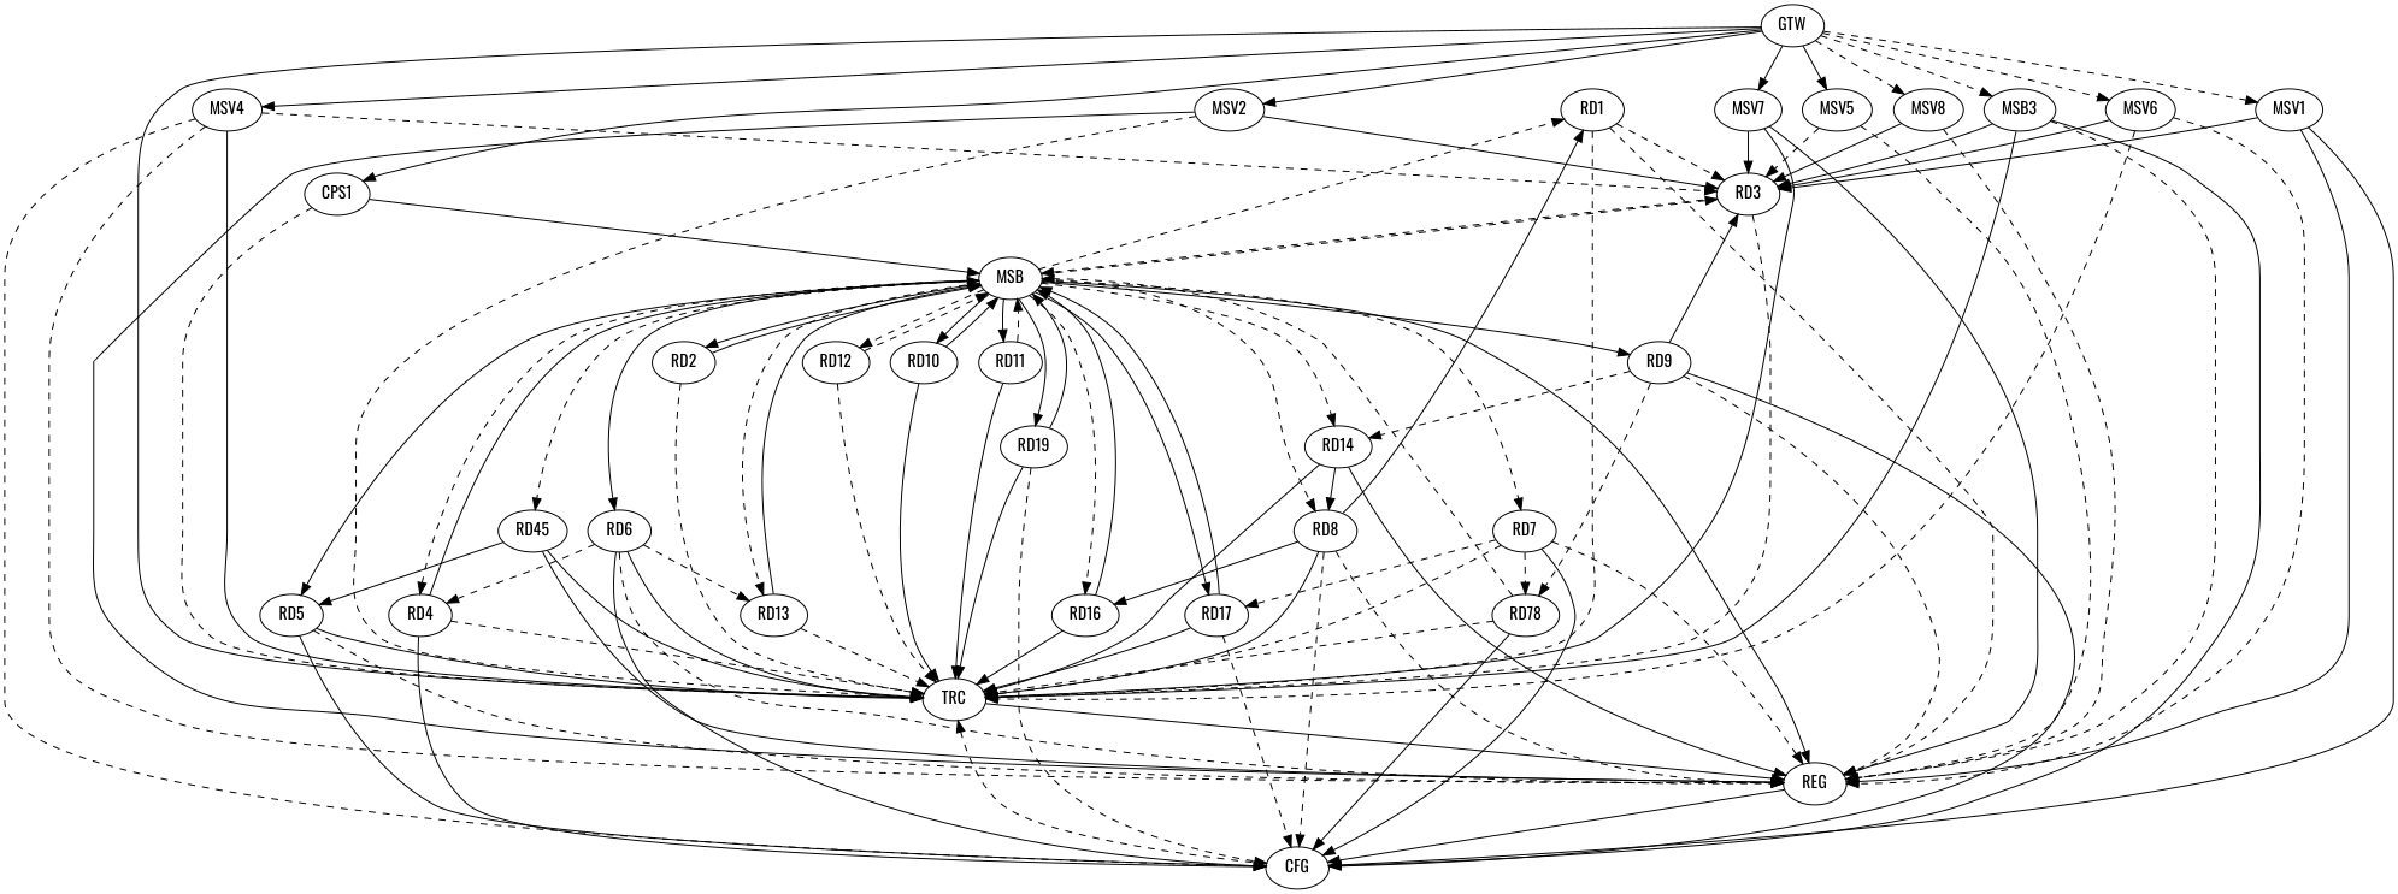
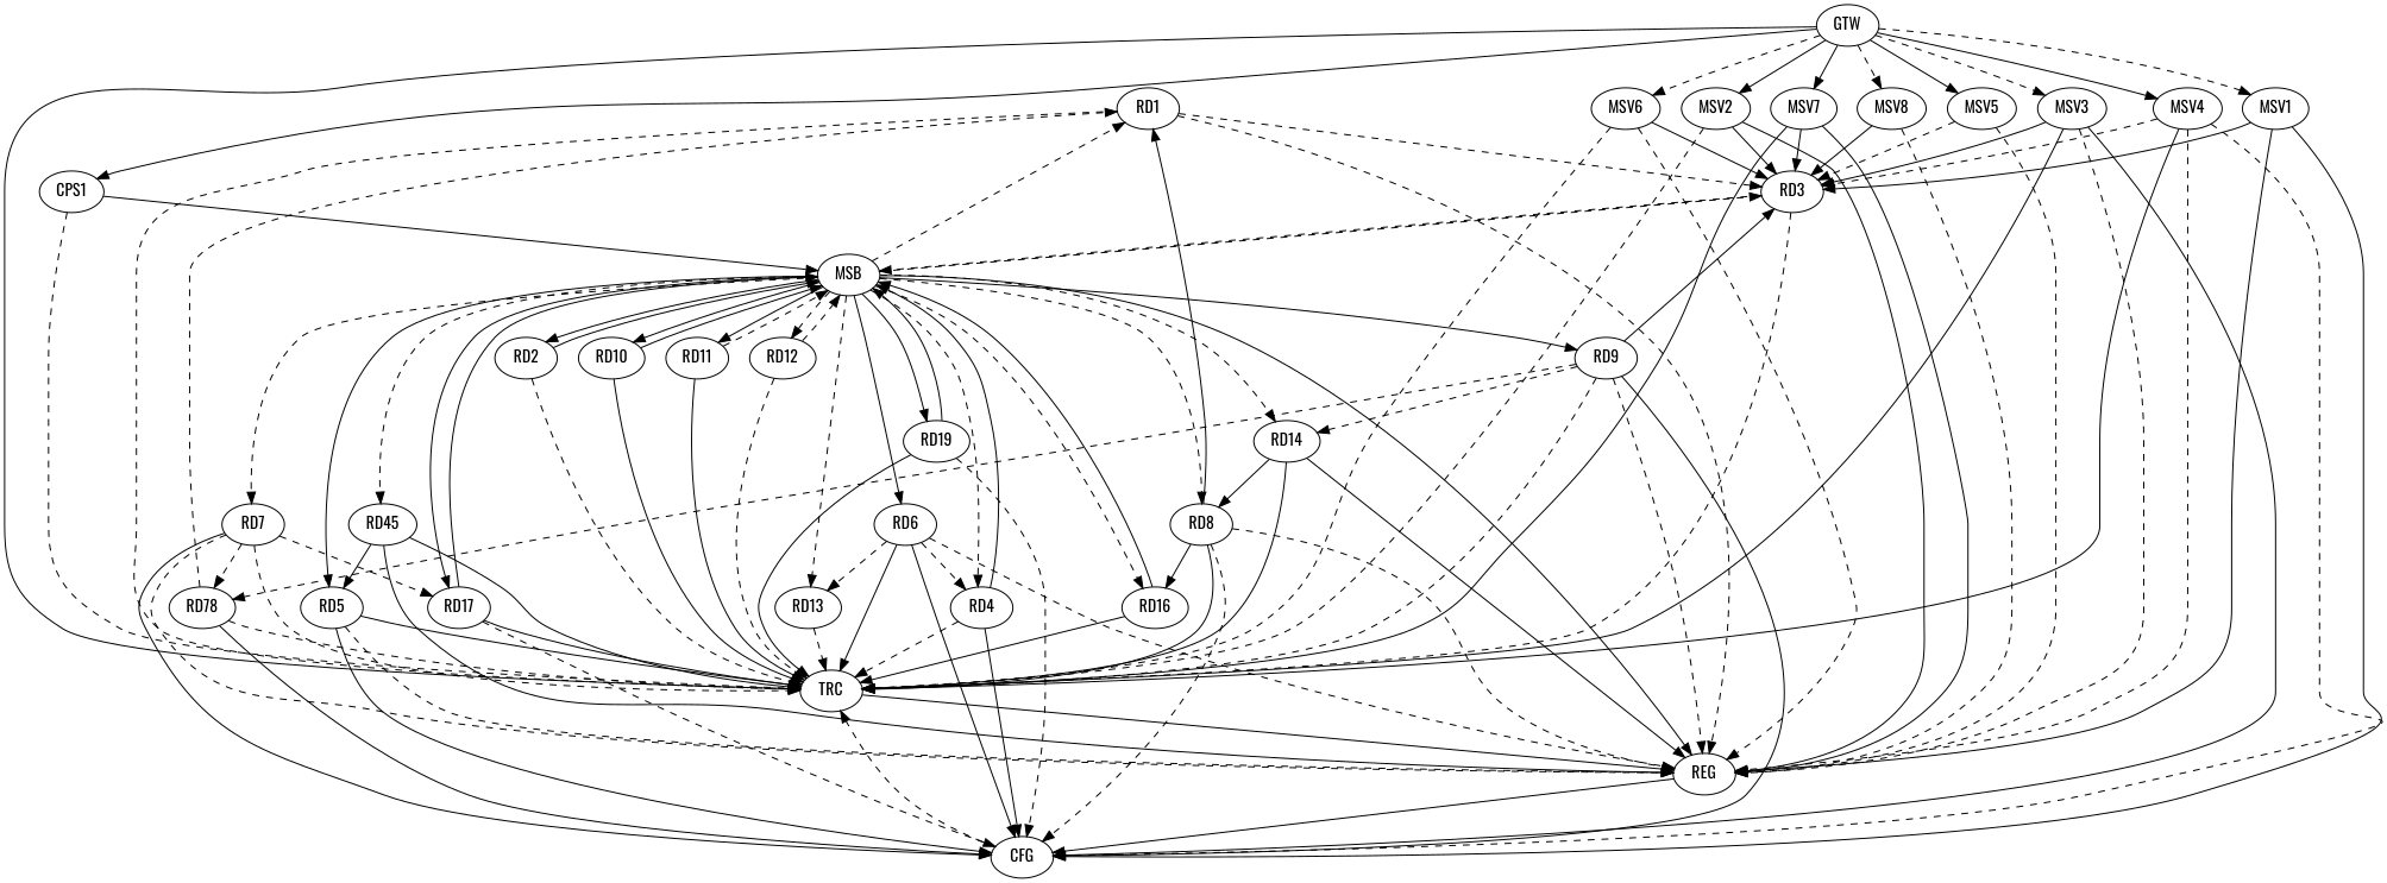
  strict digraph {
    fontname=Oswald
    node [fontname=Oswald]
    edge [fontname=Oswald style=solid]
    n1 [label=RD1]
    n2 [label=RD3]
    n3 [label=REG]
    n4 [label=TRC]
    n5 [label=MSB]
    n6 [label=CFG]
    n7 [label=RD2]
    n8 [label=RD4]
    n9 [label=RD5]
    n10 [label=RD6]
    n11 [label=RD13]
    n12 [label=RD7]
    n13 [label=RD17]
    n14 [label=RD8]
    n15 [label=RD16]
    n16 [label=RD9]
    n17 [label=RD14]
    n18 [label=RD10]
    n19 [label=RD11]
    n20 [label=RD12]
    n21 [label=RD45]
    n22 [label=RD19]
    n23 [label=RD78]
    n24 [label=CPS1]
    n25 [label=GTW]
    n26 [label=MSV1]
    n27 [label=MSV2]
-   n28 [label=MSB3]
+   n28 [label=MSV3]
    n29 [label=MSV4]
    n30 [label=MSV5]
    n31 [label=MSV6]
    n32 [label=MSV7]
    n33 [label=MSV8]
    n1 -> n2 [style=dashed]
    n1 -> n3 [style=dashed]
    n1 -> n4 [style=dashed]
    n2 -> n4 [style=dashed]
    n2 -> n5 [style=dashed]
    n3 -> n6
    n4 -> n3
    n5 -> n1 [style=dashed]
    n5 -> n2 [style=dashed]
    n5 -> n3
    n5 -> n7
    n5 -> n8 [style=dashed]
    n5 -> n9
    n5 -> n10
    n5 -> n11 [style=dashed]
    n5 -> n12 [style=dashed]
    n5 -> n13
    n5 -> n14 [style=dashed]
    n5 -> n15 [style=dashed]
    n5 -> n16
    n5 -> n17 [style=dashed]
    n5 -> n18
    n5 -> n19
    n5 -> n20 [style=dashed]
    n5 -> n21 [style=dashed]
    n5 -> n22
    n6 -> n4 [style=dashed]
    n7 -> n4 [style=dashed]
    n7 -> n5
    n8 -> n4 [style=dashed]
    n8 -> n5
    n8 -> n6
    n9 -> n3 [style=dashed]
    n9 -> n4
    n9 -> n6
    n10 -> n3 [style=dashed]
    n10 -> n4
    n10 -> n6
    n10 -> n8 [style=dashed]
    n10 -> n11 [style=dashed]
    n11 -> n4 [style=dashed]
-   n11 -> n5
    n12 -> n3 [style=dashed]
    n12 -> n4 [style=dashed]
    n12 -> n6
    n12 -> n13 [style=dashed]
    n12 -> n23 [style=dashed]
    n13 -> n4
    n13 -> n5
    n13 -> n6 [style=dashed]
    n14 -> n1
    n14 -> n3 [style=dashed]
    n14 -> n4
    n14 -> n6 [style=dashed]
    n14 -> n15
    n15 -> n4
    n15 -> n5
    n16 -> n2
    n16 -> n3 [style=dashed]
+   n16 -> n4 [style=dashed]
    n16 -> n6
    n16 -> n17 [style=dashed]
    n16 -> n23 [style=dashed]
    n17 -> n3
    n17 -> n4
    n17 -> n14
    n18 -> n4
    n18 -> n5
    n19 -> n4
    n19 -> n5 [style=dashed]
    n20 -> n4 [style=dashed]
    n20 -> n5 [style=dashed]
    n21 -> n3
    n21 -> n4
    n21 -> n9
    n22 -> n4
    n22 -> n5
    n22 -> n6 [style=dashed]
    n23 -> n4 [style=dashed]
-   n23 -> n5 [style=dashed]
+   n23 -> n1 [style=dashed]
    n23 -> n6
    n24 -> n4 [style=dashed]
    n24 -> n5
    n25 -> n4
    n25 -> n24
    n25 -> n26 [style=dashed]
    n25 -> n27
    n25 -> n28 [style=dashed]
    n25 -> n29
    n25 -> n30
    n25 -> n31 [style=dashed]
    n25 -> n32
    n25 -> n33 [style=dashed]
    n26 -> n2
    n26 -> n3
    n26 -> n6
    n27 -> n2
    n27 -> n3
    n27 -> n4 [style=dashed]
    n28 -> n2
    n28 -> n3 [style=dashed]
    n28 -> n4
    n28 -> n6
    n29 -> n2 [style=dashed]
    n29 -> n3 [style=dashed]
    n29 -> n4
    n29 -> n6 [style=dashed]
    n30 -> n2 [style=dashed]
    n30 -> n3 [style=dashed]
    n31 -> n2
    n31 -> n3 [style=dashed]
    n31 -> n4 [style=dashed]
    n32 -> n2
    n32 -> n3
    n32 -> n4
    n33 -> n2
    n33 -> n3 [style=dashed]
  }
